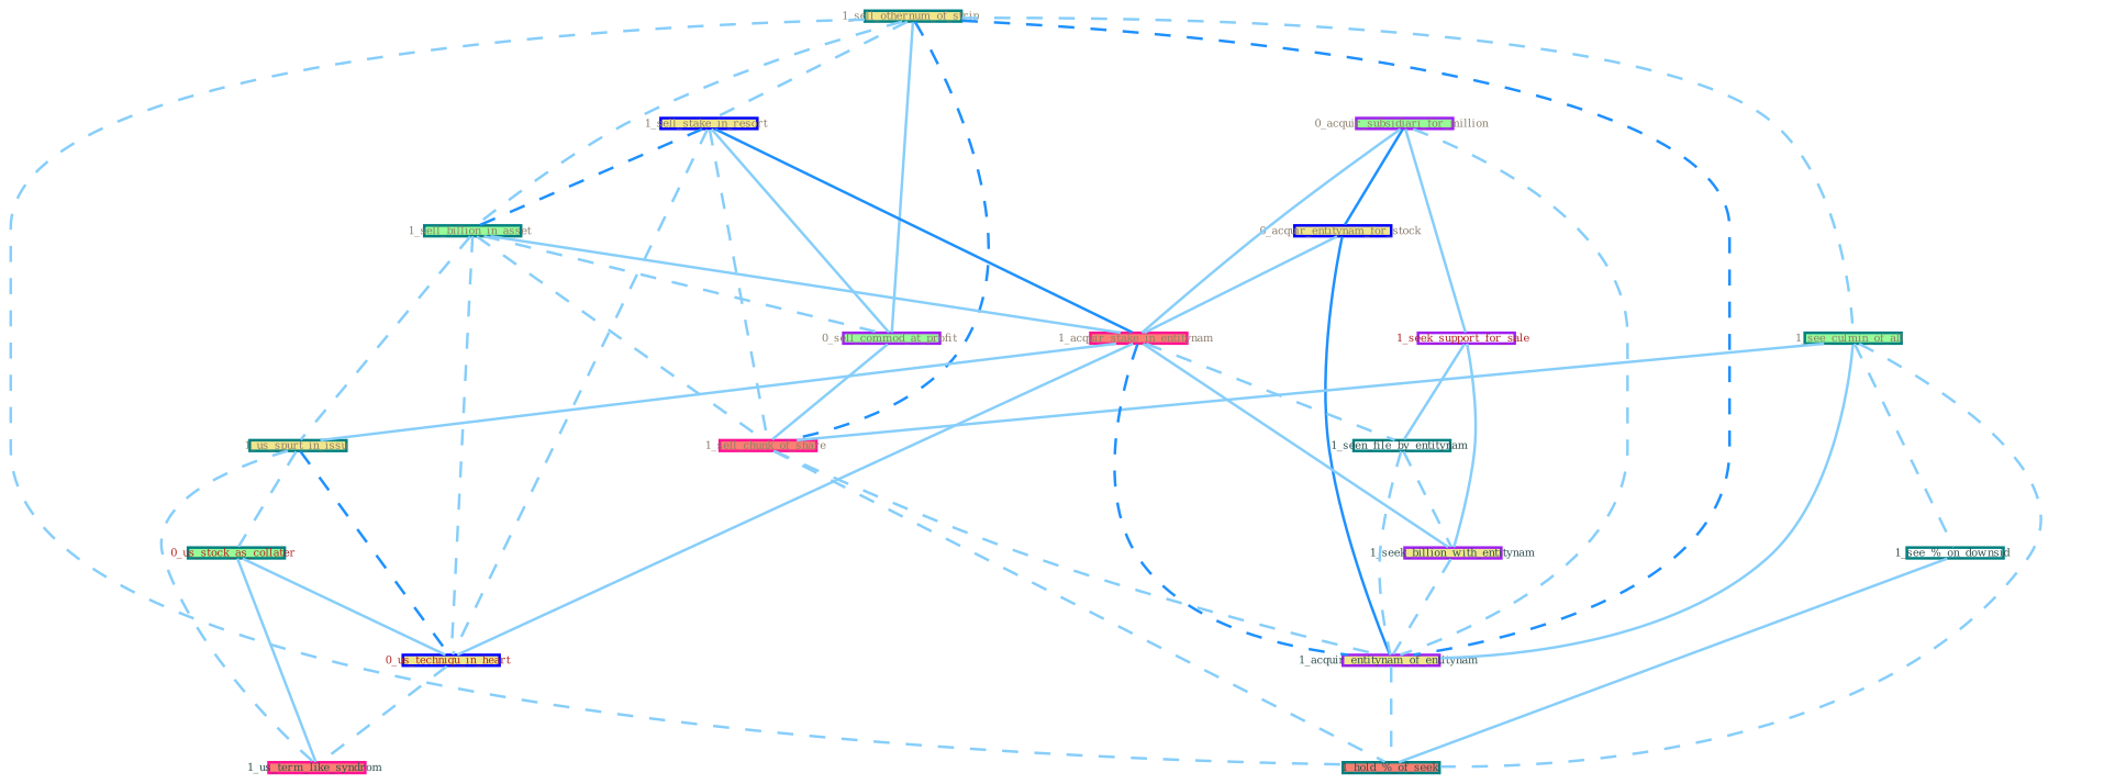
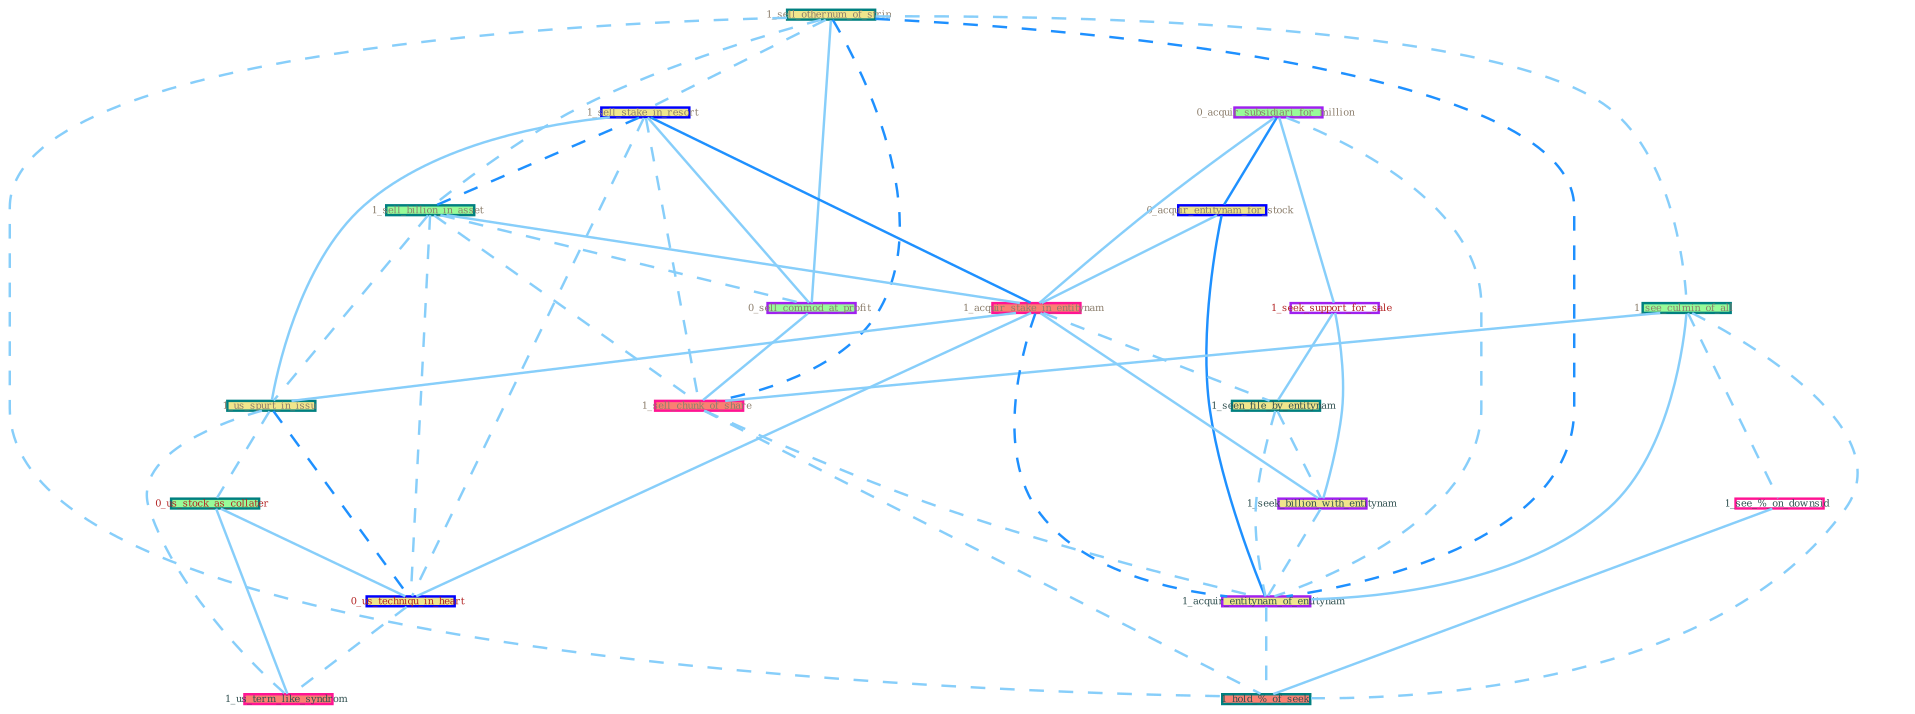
  graph {
    node [color=teal fillcolor=khaki fixedsize=true fontcolor="#8b7d6b" fontsize=4 shape=polygon style=filled]
    edge [color="#87cefa" style=dashed w=1]
    "0_acquir_subsidiari_for_million " [color=purple fillcolor=palegreen height=.06 width=.5]
    "1_seek_support_for_sale " [color=purple fillcolor=white fontcolor="#b22222" height=.06 width=.5]
    "1_sell_othernum_of_strip " [height=.06 width=.5]
    "1_sell_stake_in_resort " [color=blue height=.06 width=.5]
    "0_acquir_entitynam_for_stock " [color=blue height=.06 width=.5]
    "1_see_culmin_of_all " [fillcolor=palegreen height=.06 width=.5]
    "1_sell_billion_in_asset " [fillcolor=palegreen height=.06 width=.5]
    "1_acquir_stake_in_entitynam " [color=deeppink fillcolor=salmon height=.06 width=.5]
    "1_us_spurt_in_issu " [height=.06 width=.5]
    "0_sell_commod_at_profit " [color=purple fillcolor=palegreen height=.06 width=.5]
    "1_sell_chunk_of_share " [color=deeppink fillcolor=salmon height=.06 width=.5]
    "0_us_stock_as_collater " [fillcolor=palegreen fontcolor="#b22222" height=.06 width=.5]
    "0_us_techniqu_in_heart " [color=blue fontcolor="#b22222" height=.06 width=.5]
    "1_acquir_entitynam_of_entitynam " [color=purple fontcolor="#2f4f4f" height=.06 width=.5]
    n15 [color=purple fontcolor="#2f4f4f" height=.06 label="1_seek_billion_with_entitynam" width=.5]
-   "1_seen_file_by_entitynam " [fillcolor=white fontcolor="#2f4f4f" height=.06 width=.5]
+   "1_seen_file_by_entitynam " [fontcolor="#2f4f4f" height=.06 width=.5]
    n17 [fillcolor=salmon fontcolor="#2f4f4f" height=.06 label="1_hold_%_of_seek" width=.5]
-   "1_see_%_on_downsid " [fillcolor=white fontcolor="#2f4f4f" height=.06 width=.5]
+   "1_see_%_on_downsid " [color=deeppink fillcolor=white fontcolor="#2f4f4f" height=.06 width=.5]
    "1_us_term_like_syndrom " [color=deeppink fillcolor=salmon fontcolor="#2f4f4f" height=.06 width=.5]
    subgraph sub_1 {
      "0_acquir_subsidiari_for_million "
      "1_seek_support_for_sale "
      "1_sell_othernum_of_strip "
      "1_sell_stake_in_resort "
      "0_acquir_entitynam_for_stock "
      "1_see_culmin_of_all "
      "1_sell_billion_in_asset "
      "1_acquir_stake_in_entitynam "
      "1_us_spurt_in_issu "
      "0_sell_commod_at_profit "
      "1_sell_chunk_of_share "
    }
    subgraph sub_2 {
      "0_us_stock_as_collater "
      "0_us_techniqu_in_heart "
    }
    "0_acquir_subsidiari_for_million " -- "1_seek_support_for_sale " [style=solid]
    "0_acquir_subsidiari_for_million " -- "0_acquir_entitynam_for_stock " [color="#1e90ff" style=solid w=2]
    "0_acquir_subsidiari_for_million " -- "1_acquir_stake_in_entitynam " [style=solid]
    "0_acquir_subsidiari_for_million " -- "1_acquir_entitynam_of_entitynam "
    "1_seek_support_for_sale " -- n15 [style=solid]
    "1_seek_support_for_sale " -- "1_seen_file_by_entitynam " [style=solid]
    "1_sell_othernum_of_strip " -- "1_sell_stake_in_resort "
    "1_sell_othernum_of_strip " -- "1_see_culmin_of_all "
    "1_sell_othernum_of_strip " -- "1_sell_billion_in_asset "
    "1_sell_othernum_of_strip " -- "0_sell_commod_at_profit " [style=solid]
    "1_sell_othernum_of_strip " -- "1_sell_chunk_of_share " [color="#1e90ff" w=2]
    "1_sell_othernum_of_strip " -- "1_acquir_entitynam_of_entitynam " [color="#1e90ff"]
    "1_sell_othernum_of_strip " -- n17
    "1_sell_stake_in_resort " -- "1_sell_billion_in_asset " [color="#1e90ff" w=2]
    "1_sell_stake_in_resort " -- "1_acquir_stake_in_entitynam " [color="#1e90ff" style=solid w=2]
+   "1_sell_stake_in_resort " -- "1_us_spurt_in_issu " [style=solid]
    "1_sell_stake_in_resort " -- "0_sell_commod_at_profit " [style=solid]
    "1_sell_stake_in_resort " -- "1_sell_chunk_of_share "
    "1_sell_stake_in_resort " -- "0_us_techniqu_in_heart "
    "0_acquir_entitynam_for_stock " -- "1_acquir_stake_in_entitynam " [style=solid]
    "0_acquir_entitynam_for_stock " -- "1_acquir_entitynam_of_entitynam " [color="#1e90ff" style=solid w=2]
    "1_see_culmin_of_all " -- "1_sell_chunk_of_share " [style=solid]
    "1_see_culmin_of_all " -- "1_acquir_entitynam_of_entitynam " [style=solid]
    "1_see_culmin_of_all " -- n17
    "1_see_culmin_of_all " -- "1_see_%_on_downsid "
    "1_sell_billion_in_asset " -- "1_acquir_stake_in_entitynam " [style=solid]
    "1_sell_billion_in_asset " -- "1_us_spurt_in_issu "
    "1_sell_billion_in_asset " -- "0_sell_commod_at_profit "
    "1_sell_billion_in_asset " -- "1_sell_chunk_of_share "
    "1_sell_billion_in_asset " -- "0_us_techniqu_in_heart "
    "1_acquir_stake_in_entitynam " -- "1_us_spurt_in_issu " [style=solid]
    "1_acquir_stake_in_entitynam " -- "0_us_techniqu_in_heart " [style=solid]
    "1_acquir_stake_in_entitynam " -- "1_acquir_entitynam_of_entitynam " [color="#1e90ff" w=2]
    "1_acquir_stake_in_entitynam " -- n15 [style=solid]
    "1_acquir_stake_in_entitynam " -- "1_seen_file_by_entitynam "
    "1_us_spurt_in_issu " -- "0_us_stock_as_collater "
    "1_us_spurt_in_issu " -- "0_us_techniqu_in_heart " [color="#1e90ff" w=2]
    "1_us_spurt_in_issu " -- "1_us_term_like_syndrom "
    "0_sell_commod_at_profit " -- "1_sell_chunk_of_share " [style=solid]
    "1_sell_chunk_of_share " -- "1_acquir_entitynam_of_entitynam "
    "1_sell_chunk_of_share " -- n17
    "0_us_stock_as_collater " -- "0_us_techniqu_in_heart " [style=solid]
    "0_us_stock_as_collater " -- "1_us_term_like_syndrom " [style=solid]
    "0_us_techniqu_in_heart " -- "1_us_term_like_syndrom "
    "1_acquir_entitynam_of_entitynam " -- n17
    n15 -- "1_acquir_entitynam_of_entitynam "
    "1_seen_file_by_entitynam " -- "1_acquir_entitynam_of_entitynam "
    "1_seen_file_by_entitynam " -- n15
    "1_see_%_on_downsid " -- n17 [style=solid]
  }
